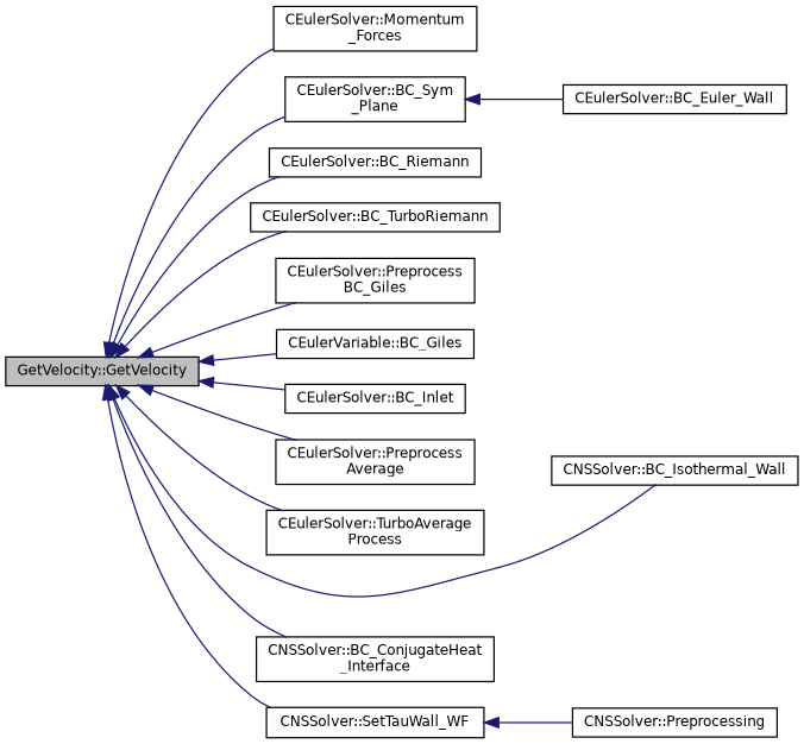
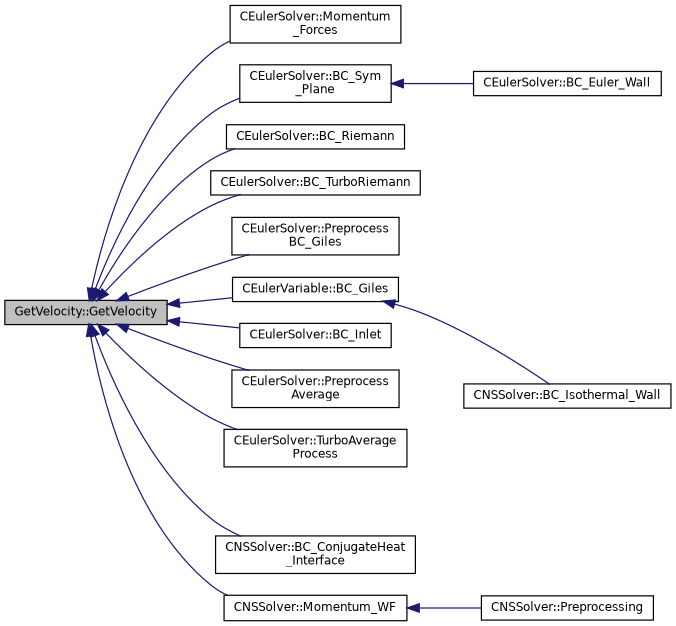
  digraph {
    rankdir=LR
    node [color=black fillcolor=white fontname=Helvetica fontsize=10 shape=record style=filled]
    edge [color=midnightblue dir=back fontname=Helvetica fontsize=10 labelfontname=Helvetica labelfontsize=10 style=solid]
    n1 [fillcolor=grey75 fontcolor=black height=0.2 label="GetVelocity::GetVelocity" width=0.4]
    n2 [height=0.2 label="CEulerSolver::Momentum\l_Forces" width=0.4]
    n3 [height=0.2 label="CEulerSolver::BC_Sym\l_Plane" width=0.4]
    n4 [height=0.2 label="CEulerSolver::BC_Riemann" width=0.4]
    n5 [height=0.2 label="CEulerSolver::BC_TurboRiemann" width=0.4]
    n6 [height=0.2 label="CEulerSolver::Preprocess\lBC_Giles" width=0.4]
    n7 [height=0.2 label="CEulerVariable::BC_Giles" width=0.4]
    n8 [height=0.2 label="CEulerSolver::BC_Inlet" width=0.4]
    n9 [height=0.2 label="CEulerSolver::Preprocess\lAverage" width=0.4]
    n10 [height=0.2 label="CEulerSolver::TurboAverage\lProcess" width=0.4]
    n11 [height=0.2 label="CNSSolver::BC_Isothermal_Wall" width=0.4]
    n12 [height=0.2 label="CNSSolver::BC_ConjugateHeat\l_Interface" width=0.4]
-   n13 [height=0.2 label="CNSSolver::SetTauWall_WF" width=0.4]
+   n13 [height=0.2 label="CNSSolver::Momentum_WF" width=0.4]
    n14 [height=0.2 label="CEulerSolver::BC_Euler_Wall" width=0.4]
    n15 [height=0.2 label="CNSSolver::Preprocessing" width=0.4]
    n1 -> n2
    n1 -> n3
    n1 -> n4
    n1 -> n5
    n1 -> n6
    n1 -> n7
    n1 -> n8
    n1 -> n9
    n1 -> n10
-   n1 -> n11
+   n7 -> n11
    n1 -> n12
    n1 -> n13
    n3 -> n14
    n13 -> n15
  }
